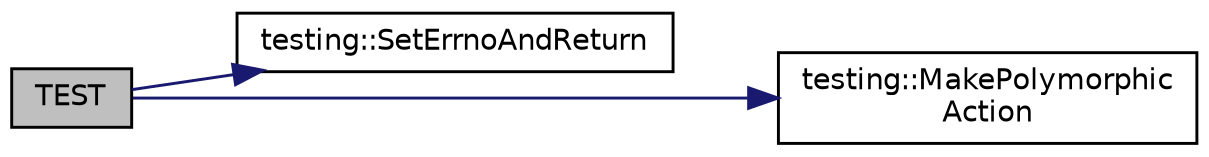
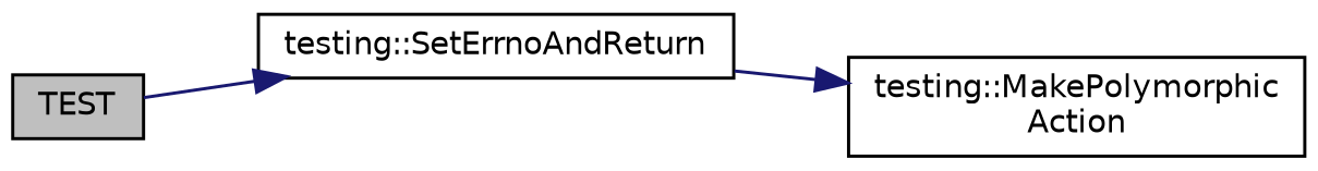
  digraph {
    rankdir=LR
    node [color=black fontname=Helvetica fontsize=10 shape=record]
    edge [color=midnightblue fontname=Helvetica fontsize=10 labelfontname=Helvetica labelfontsize=10 style=solid]
    n1 [fillcolor=grey75 fontcolor=black height=0.2 label=TEST style=filled width=0.4]
    n2 [height=0.2 label="testing::SetErrnoAndReturn" width=0.4]
    n3 [height=0.2 label="testing::MakePolymorphic\lAction" width=0.4]
    n1 -> n2
-   n1 -> n3
+   n2 -> n3
  }
